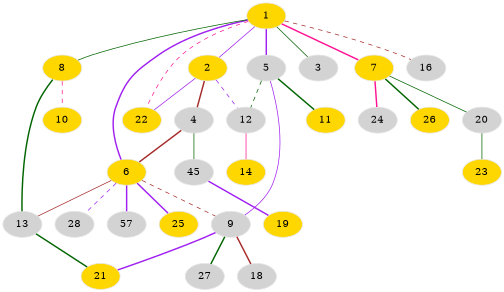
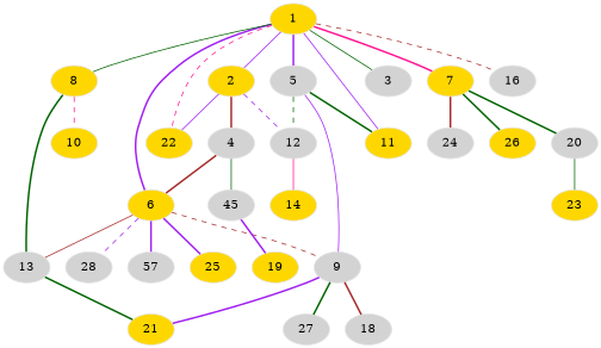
  graph {
    node [color=gray90 fillcolor=gold style=filled]
    edge [color=purple style=bold weight=1.0]
    1
    2
    3 [fillcolor=lightgrey]
    5 [fillcolor=lightgrey]
    6
    7
    8
    11
    16 [fillcolor=lightgrey]
    22
    4 [fillcolor=lightgrey]
    12 [fillcolor=lightgrey]
    9 [fillcolor=lightgrey]
    13 [fillcolor=lightgrey]
    n15 [fillcolor=lightgrey label=57]
    25
    28 [fillcolor=lightgrey]
    20 [fillcolor=lightgrey]
    24 [fillcolor=lightgrey]
    26
    10
    n22 [fillcolor=lightgrey label=45]
    14
    19
    18 [fillcolor=lightgrey]
    21
    27 [fillcolor=lightgrey]
    23
    1 -- 2 [style=solid]
    1 -- 3 [color=darkgreen style=solid]
    1 -- 5 [weight=10.0]
    1 -- 6
    1 -- 7 [color=deeppink]
    1 -- 8 [color=darkgreen style=solid]
+   1 -- 11 [style=solid]
    1 -- 16 [color=brown style=dashed weight=2.0]
    1 -- 22 [color=deeppink style=dashed]
    2 -- 22 [style=solid]
    2 -- 4 [color=brown]
    2 -- 12 [style=dashed]
    5 -- 11 [color=darkgreen]
    5 -- 12 [color=darkgreen style=dashed]
    5 -- 9 [style=solid]
    6 -- 9 [color=brown style=dashed]
    6 -- 13 [color=brown style=solid]
    6 -- n15
    6 -- 25
    6 -- 28 [style=dashed]
-   7 -- 20 [color=darkgreen style=solid]
-   7 -- 24 [color=deeppink]
+   7 -- 20 [color=darkgreen]
+   7 -- 24 [color=brown]
    7 -- 26 [color=darkgreen]
    8 -- 13 [color=darkgreen]
    8 -- 10 [color=deeppink style=dashed]
    4 -- 6 [color=brown]
    4 -- n22 [color=darkgreen style=solid]
    12 -- 14 [color=deeppink style=solid weight=3.0]
    9 -- 18 [color=brown]
    9 -- 21
    9 -- 27 [color=darkgreen]
    13 -- 21 [color=darkgreen]
    20 -- 23 [color=darkgreen style=solid]
    n22 -- 19
  }
